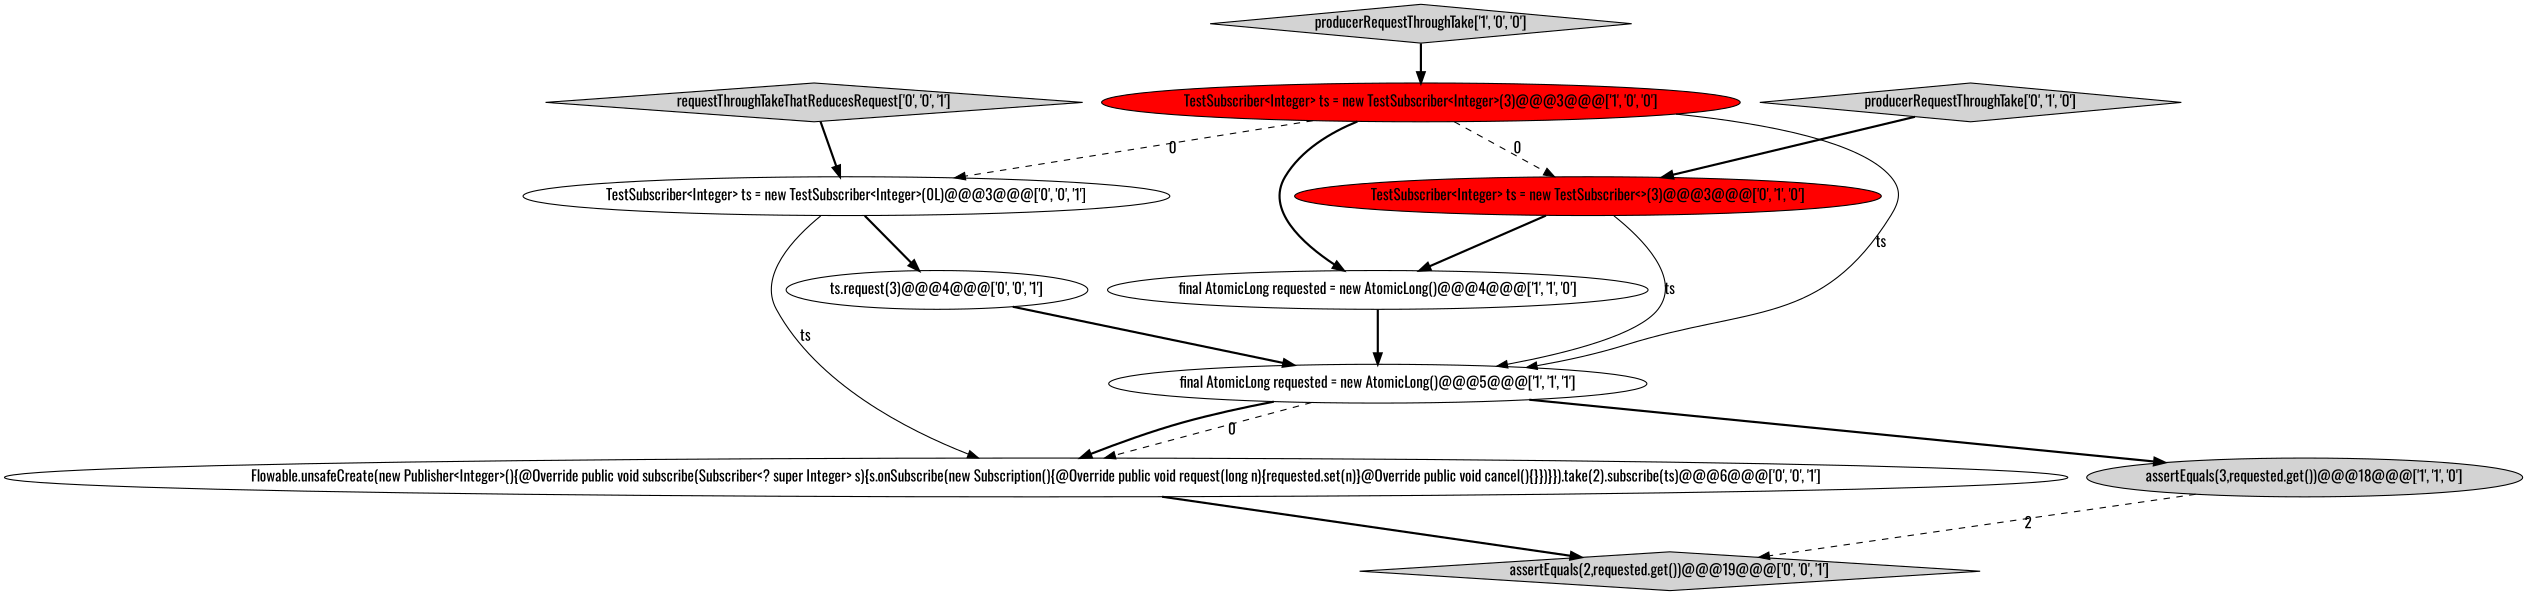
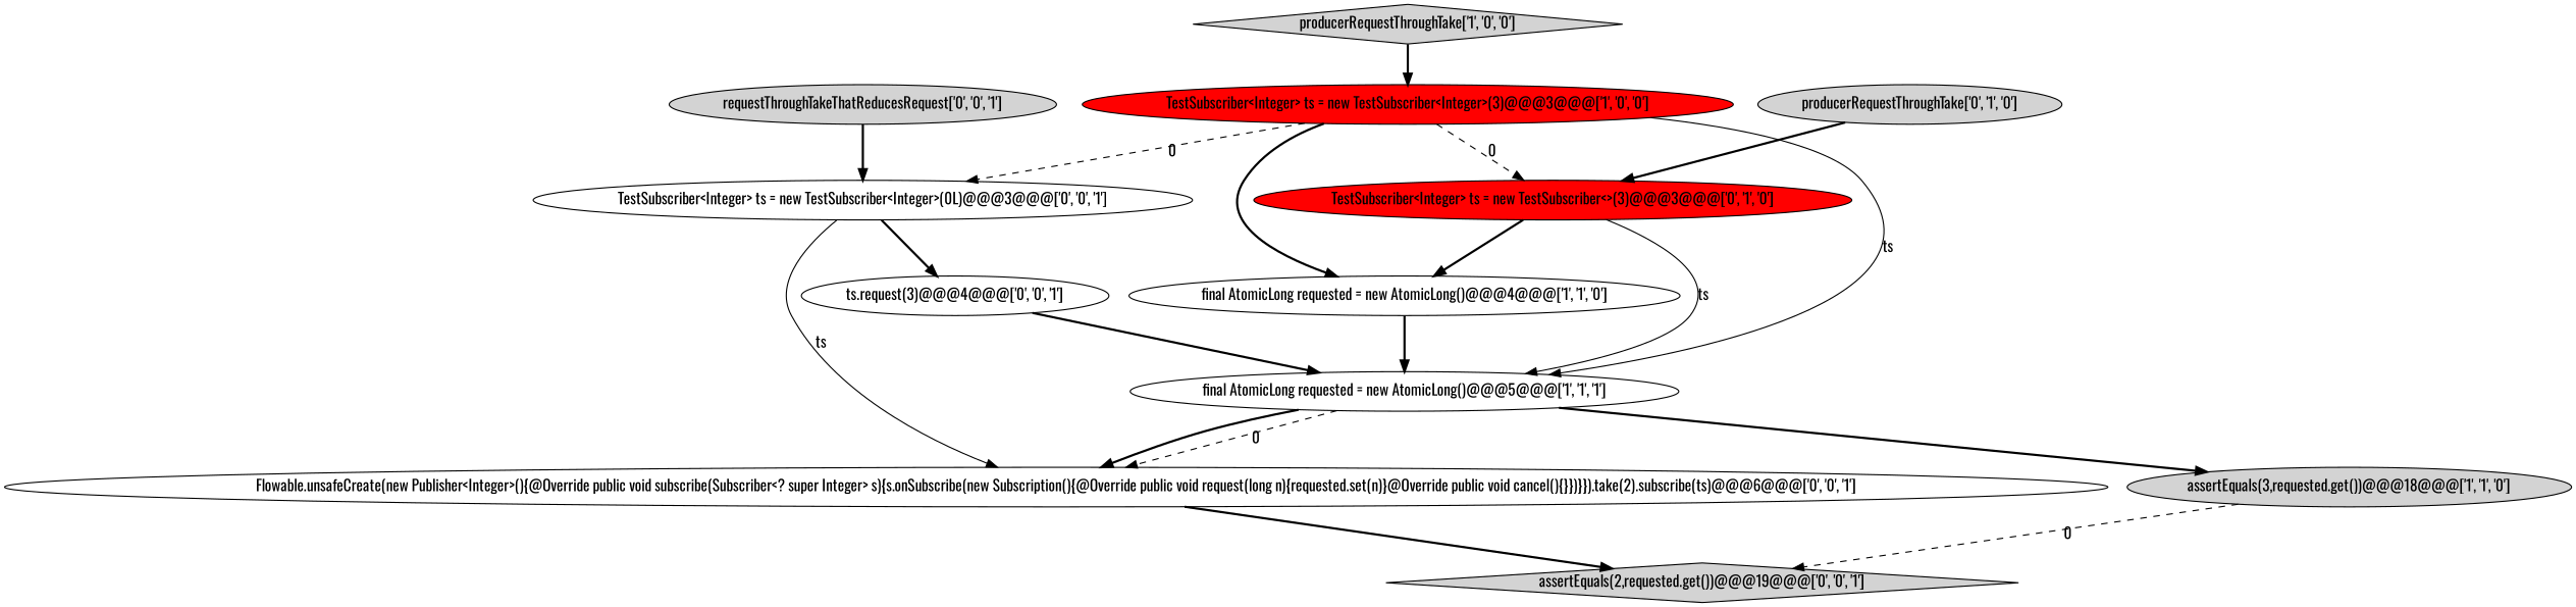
  digraph {
    fontname=Oswald
    node [fillcolor=white fontname=Oswald shape=ellipse style=filled]
    edge [fontname=Oswald style=bold]
    n1 [label="TestSubscriber<Integer> ts = new TestSubscriber<Integer>(0L)@@@3@@@['0', '0', '1']"]
    n2 [label="ts.request(3)@@@4@@@['0', '0', '1']"]
    n3 [label="Flowable.unsafeCreate(new Publisher<Integer>(){@Override public void subscribe(Subscriber<? super Integer> s){s.onSubscribe(new Subscription(){@Override public void request(long n){requested.set(n)}@Override public void cancel(){}})}}).take(2).subscribe(ts)@@@6@@@['0', '0', '1']"]
    n4 [label="final AtomicLong requested = new AtomicLong()@@@5@@@['1', '1', '1']"]
    n5 [fillcolor=lightgray label="assertEquals(2,requested.get())@@@19@@@['0', '0', '1']" shape=diamond]
    n6 [fillcolor=lightgray label="assertEquals(3,requested.get())@@@18@@@['1', '1', '0']"]
    n7 [fillcolor=lightgray label="producerRequestThroughTake['1', '0', '0']" shape=diamond]
    n8 [fillcolor=red label="TestSubscriber<Integer> ts = new TestSubscriber<Integer>(3)@@@3@@@['1', '0', '0']"]
    n9 [fillcolor=red label="TestSubscriber<Integer> ts = new TestSubscriber<>(3)@@@3@@@['0', '1', '0']"]
    n10 [label="final AtomicLong requested = new AtomicLong()@@@4@@@['1', '1', '0']"]
-   n11 [fillcolor=lightgray label="requestThroughTakeThatReducesRequest['0', '0', '1']" shape=diamond]
-   n12 [fillcolor=lightgray label="producerRequestThroughTake['0', '1', '0']" shape=diamond]
+   n11 [fillcolor=lightgray label="requestThroughTakeThatReducesRequest['0', '0', '1']"]
+   n12 [fillcolor=lightgray label="producerRequestThroughTake['0', '1', '0']"]
    n1 -> n2
    n1 -> n3 [label=ts style=solid]
    n2 -> n4
    n3 -> n5
    n4 -> n3 [label=0 style=dashed]
    n4 -> n3
    n4 -> n6
-   n6 -> n5 [label=2 style=dashed]
+   n6 -> n5 [label=0 style=dashed]
    n7 -> n8
    n8 -> n1 [label=0 style=dashed]
    n8 -> n4 [label=ts style=solid]
    n8 -> n9 [label=0 style=dashed]
    n8 -> n10
    n9 -> n4 [label=ts style=solid]
    n9 -> n10
    n10 -> n4
    n11 -> n1
    n12 -> n9
  }
